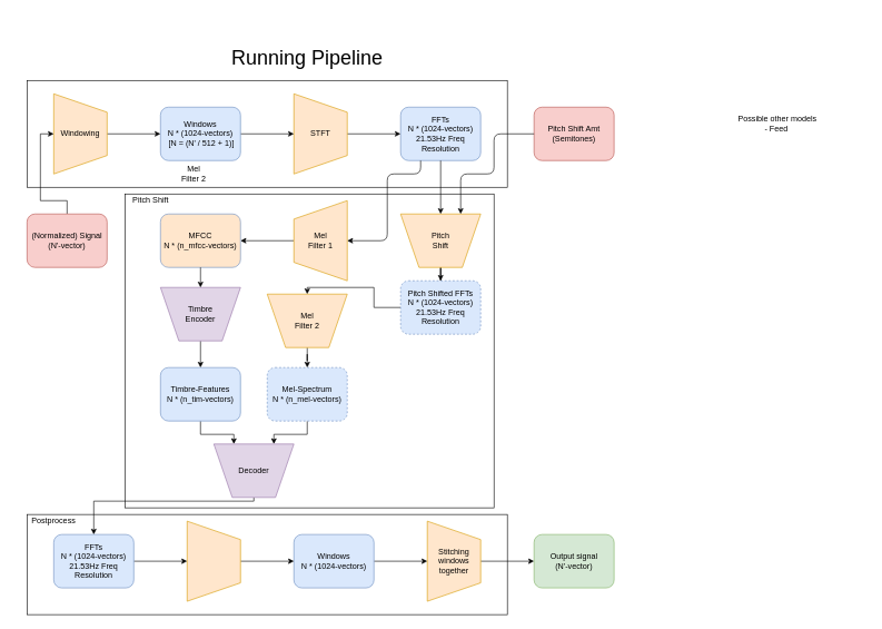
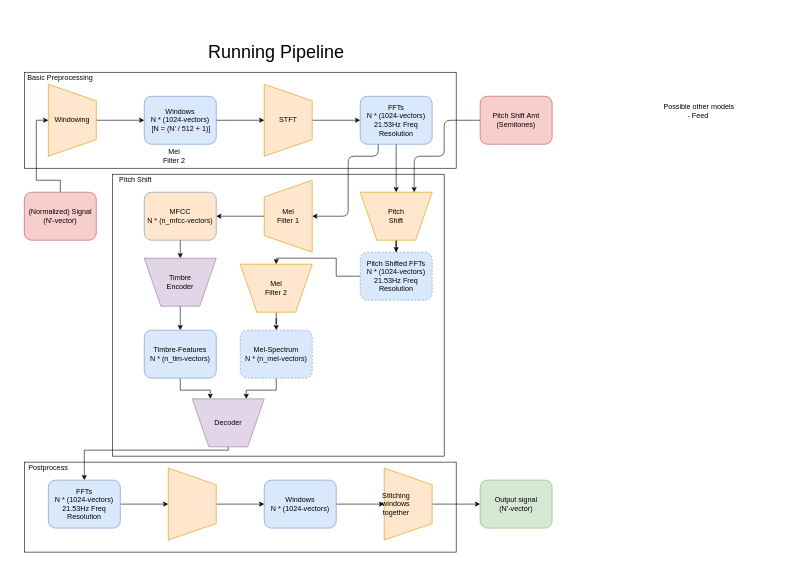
  <mxCell id="0" />
  <mxCell id="1" parent="0" />
  <mxCell id="2" value="" style="rounded=0;whiteSpace=wrap;html=1;" parent="1" vertex="1"><mxGeometry x="40" y="770" width="720" height="150" as="geometry" /></mxCell>
  <mxCell id="3" value="" style="rounded=0;whiteSpace=wrap;html=1;" parent="1" vertex="1"><mxGeometry x="187" y="290" width="553" height="470" as="geometry" /></mxCell>
  <mxCell id="4" value="" style="rounded=0;whiteSpace=wrap;html=1;" parent="1" vertex="1"><mxGeometry x="40" y="120" width="720" height="160" as="geometry" /></mxCell>
  <mxCell id="5" style="edgeStyle=orthogonalEdgeStyle;rounded=0;orthogonalLoop=1;jettySize=auto;html=1;entryX=0;entryY=0.5;entryDx=0;entryDy=0;" parent="1" source="6" target="14" edge="1"><mxGeometry relative="1" as="geometry" /></mxCell>
  <mxCell id="6" value="" style="verticalLabelPosition=bottom;verticalAlign=top;html=1;shape=trapezoid;perimeter=trapezoidPerimeter;whiteSpace=wrap;size=0.23;arcSize=10;flipV=1;fillColor=#ffe6cc;strokeColor=#d79b00;rotation=-90;" parent="1" vertex="1"><mxGeometry x="420" y="160" width="120" height="80" as="geometry" /></mxCell>
  <mxCell id="7" style="edgeStyle=orthogonalEdgeStyle;rounded=0;orthogonalLoop=1;jettySize=auto;html=1;entryX=0;entryY=0.5;entryDx=0;entryDy=0;" parent="1" source="8" target="12" edge="1"><mxGeometry relative="1" as="geometry" /></mxCell>
  <mxCell id="8" value="" style="verticalLabelPosition=bottom;verticalAlign=top;html=1;shape=trapezoid;perimeter=trapezoidPerimeter;whiteSpace=wrap;size=0.23;arcSize=10;flipV=1;fillColor=#ffe6cc;strokeColor=#d79b00;rotation=-90;" parent="1" vertex="1"><mxGeometry x="60" y="160" width="120" height="80" as="geometry" /></mxCell>
  <mxCell id="9" style="edgeStyle=orthogonalEdgeStyle;rounded=0;orthogonalLoop=1;jettySize=auto;html=1;entryX=0.5;entryY=0;entryDx=0;entryDy=0;" parent="1" source="10" target="8" edge="1"><mxGeometry relative="1" as="geometry"><Array as="points"><mxPoint x="100" y="300" /><mxPoint x="60" y="300" /><mxPoint x="60" y="200" /></Array></mxGeometry></mxCell>
  <mxCell id="10" value="(Normalized) Signal &lt;br&gt;(N'-vector)" style="rounded=1;whiteSpace=wrap;html=1;fillColor=#f8cecc;strokeColor=#b85450;" parent="1" vertex="1"><mxGeometry x="40" y="320" width="120" height="80" as="geometry" /></mxCell>
  <mxCell id="11" style="edgeStyle=orthogonalEdgeStyle;rounded=0;orthogonalLoop=1;jettySize=auto;html=1;entryX=0.5;entryY=0;entryDx=0;entryDy=0;" parent="1" source="12" target="6" edge="1"><mxGeometry relative="1" as="geometry" /></mxCell>
  <mxCell id="12" value="Windows&lt;br&gt;N * (1024-vectors)&lt;br&gt;&amp;nbsp;[N = (N' / 512 + 1)]" style="rounded=1;whiteSpace=wrap;html=1;fillColor=#dae8fc;strokeColor=#6c8ebf;" parent="1" vertex="1"><mxGeometry x="240" y="160" width="120" height="80" as="geometry" /></mxCell>
  <mxCell id="13" value="Windowing" style="text;html=1;strokeColor=none;fillColor=none;align=center;verticalAlign=middle;whiteSpace=wrap;rounded=0;" parent="1" vertex="1"><mxGeometry x="100" y="190" width="40" height="20" as="geometry" /></mxCell>
  <mxCell id="14" value="FFTs&lt;br&gt;N * (1024-vectors)&lt;br&gt;21.53Hz Freq Resolution" style="rounded=1;whiteSpace=wrap;html=1;fillColor=#dae8fc;strokeColor=#6c8ebf;" parent="1" vertex="1"><mxGeometry x="600" y="160" width="120" height="80" as="geometry" /></mxCell>
  <mxCell id="15" value="STFT" style="text;html=1;strokeColor=none;fillColor=none;align=center;verticalAlign=middle;whiteSpace=wrap;rounded=0;" parent="1" vertex="1"><mxGeometry x="460" y="190" width="40" height="20" as="geometry" /></mxCell>
+ <mxCell id="16" value="Basic Preprocessing" style="text;html=1;strokeColor=none;fillColor=none;align=center;verticalAlign=middle;whiteSpace=wrap;rounded=0;" parent="1" vertex="1"><mxGeometry x="40" y="120" width="120" height="20" as="geometry" /></mxCell>
  <mxCell id="17" style="edgeStyle=orthogonalEdgeStyle;rounded=0;orthogonalLoop=1;jettySize=auto;html=1;entryX=0.5;entryY=0;entryDx=0;entryDy=0;" parent="1" source="18" target="52" edge="1"><mxGeometry relative="1" as="geometry" /></mxCell>
  <mxCell id="18" value="Windows&lt;br&gt;N * (1024-vectors)" style="rounded=1;whiteSpace=wrap;html=1;fillColor=#dae8fc;strokeColor=#6c8ebf;" parent="1" vertex="1"><mxGeometry x="440" y="800" width="120" height="80" as="geometry" /></mxCell>
  <mxCell id="19" style="edgeStyle=orthogonalEdgeStyle;rounded=0;orthogonalLoop=1;jettySize=auto;html=1;entryX=0.5;entryY=0;entryDx=0;entryDy=0;" parent="1" source="20" target="26" edge="1"><mxGeometry relative="1" as="geometry" /></mxCell>
  <mxCell id="20" value="" style="verticalLabelPosition=bottom;verticalAlign=top;html=1;shape=trapezoid;perimeter=trapezoidPerimeter;whiteSpace=wrap;size=0.23;arcSize=10;flipV=1;fillColor=#ffe6cc;strokeColor=#d79b00;" parent="1" vertex="1"><mxGeometry x="600" y="320" width="120" height="80" as="geometry" /></mxCell>
  <mxCell id="21" value="Pitch Shift" style="text;html=1;strokeColor=none;fillColor=none;align=center;verticalAlign=middle;whiteSpace=wrap;rounded=0;" parent="1" vertex="1"><mxGeometry x="640" y="350" width="40" height="20" as="geometry" /></mxCell>
  <mxCell id="22" value="Pitch Shift Amt (Semitones)" style="rounded=1;whiteSpace=wrap;html=1;fillColor=#f8cecc;strokeColor=#b85450;" parent="1" vertex="1"><mxGeometry x="800" y="160" width="120" height="80" as="geometry" /></mxCell>
  <mxCell id="23" value="" style="endArrow=classic;html=1;exitX=0;exitY=0.5;exitDx=0;exitDy=0;entryX=0.75;entryY=0;entryDx=0;entryDy=0;" parent="1" source="22" target="20" edge="1"><mxGeometry width="50" height="50" relative="1" as="geometry"><mxPoint x="510" y="410" as="sourcePoint" /><mxPoint x="560" y="360" as="targetPoint" /><Array as="points"><mxPoint x="740" y="200" /><mxPoint x="740" y="260" /><mxPoint x="690" y="260" /></Array></mxGeometry></mxCell>
  <mxCell id="24" value="" style="endArrow=classic;html=1;exitX=0.5;exitY=1;exitDx=0;exitDy=0;entryX=0.5;entryY=0;entryDx=0;entryDy=0;" parent="1" source="14" target="20" edge="1"><mxGeometry width="50" height="50" relative="1" as="geometry"><mxPoint x="770" y="330" as="sourcePoint" /><mxPoint x="660" y="300" as="targetPoint" /></mxGeometry></mxCell>
  <mxCell id="25" style="edgeStyle=orthogonalEdgeStyle;rounded=0;orthogonalLoop=1;jettySize=auto;html=1;entryX=0.5;entryY=0;entryDx=0;entryDy=0;" parent="1" source="26" target="31" edge="1"><mxGeometry relative="1" as="geometry"><Array as="points"><mxPoint x="560" y="460" /><mxPoint x="560" y="430" /><mxPoint x="460" y="430" /></Array></mxGeometry></mxCell>
  <mxCell id="26" value="Pitch Shifted FFTs&lt;br&gt;N * (1024-vectors)&lt;br&gt;21.53Hz Freq Resolution" style="rounded=1;whiteSpace=wrap;html=1;fillColor=#dae8fc;strokeColor=#6c8ebf;dashed=1;" parent="1" vertex="1"><mxGeometry x="600" y="420" width="120" height="80" as="geometry" /></mxCell>
  <mxCell id="27" style="edgeStyle=orthogonalEdgeStyle;rounded=0;orthogonalLoop=1;jettySize=auto;html=1;entryX=1;entryY=0.5;entryDx=0;entryDy=0;" parent="1" source="28" target="34" edge="1"><mxGeometry relative="1" as="geometry" /></mxCell>
  <mxCell id="28" value="" style="verticalLabelPosition=bottom;verticalAlign=top;html=1;shape=trapezoid;perimeter=trapezoidPerimeter;whiteSpace=wrap;size=0.23;arcSize=10;flipV=1;fillColor=#ffe6cc;strokeColor=#d79b00;rotation=90;" parent="1" vertex="1"><mxGeometry x="420" y="320" width="120" height="80" as="geometry" /></mxCell>
  <mxCell id="29" value="Mel Filter 1" style="text;html=1;strokeColor=none;fillColor=none;align=center;verticalAlign=middle;whiteSpace=wrap;rounded=0;" parent="1" vertex="1"><mxGeometry x="460" y="350" width="40" height="20" as="geometry" /></mxCell>
  <mxCell id="30" style="edgeStyle=orthogonalEdgeStyle;rounded=0;orthogonalLoop=1;jettySize=auto;html=1;" parent="1" source="31" target="36" edge="1"><mxGeometry relative="1" as="geometry" /></mxCell>
  <mxCell id="31" value="" style="verticalLabelPosition=bottom;verticalAlign=top;html=1;shape=trapezoid;perimeter=trapezoidPerimeter;whiteSpace=wrap;size=0.23;arcSize=10;flipV=1;fillColor=#ffe6cc;strokeColor=#d79b00;rotation=0;" parent="1" vertex="1"><mxGeometry x="400" y="440" width="120" height="80" as="geometry" /></mxCell>
  <mxCell id="32" value="Mel Filter 2" style="text;html=1;strokeColor=none;fillColor=none;align=center;verticalAlign=middle;whiteSpace=wrap;rounded=0;" parent="1" vertex="1"><mxGeometry x="440" y="470" width="40" height="20" as="geometry" /></mxCell>
  <mxCell id="33" value="" style="endArrow=classic;html=1;exitX=0.25;exitY=1;exitDx=0;exitDy=0;entryX=0.5;entryY=0;entryDx=0;entryDy=0;" parent="1" source="14" target="28" edge="1"><mxGeometry width="50" height="50" relative="1" as="geometry"><mxPoint x="510" y="510" as="sourcePoint" /><mxPoint x="560" y="460" as="targetPoint" /><Array as="points"><mxPoint x="630" y="260" /><mxPoint x="580" y="260" /><mxPoint x="580" y="360" /></Array></mxGeometry></mxCell>
  <mxCell id="34" value="MFCC&lt;br&gt;N * (n_mfcc-vectors)" style="rounded=1;whiteSpace=wrap;html=1;fillColor=#ffe6cc;strokeColor=#6c8ebf;" parent="1" vertex="1"><mxGeometry x="240" y="320" width="120" height="80" as="geometry" /></mxCell>
  <mxCell id="35" style="edgeStyle=orthogonalEdgeStyle;rounded=0;orthogonalLoop=1;jettySize=auto;html=1;entryX=0.75;entryY=0;entryDx=0;entryDy=0;" parent="1" source="36" target="44" edge="1"><mxGeometry relative="1" as="geometry" /></mxCell>
  <mxCell id="36" value="Mel-Spectrum&lt;br&gt;N * (n_mel-vectors)" style="rounded=1;whiteSpace=wrap;html=1;fillColor=#dae8fc;strokeColor=#6c8ebf;dashed=1;" parent="1" vertex="1"><mxGeometry x="400" y="550" width="120" height="80" as="geometry" /></mxCell>
  <mxCell id="37" style="edgeStyle=orthogonalEdgeStyle;rounded=0;orthogonalLoop=1;jettySize=auto;html=1;entryX=0.5;entryY=0;entryDx=0;entryDy=0;" parent="1" source="38" target="42" edge="1"><mxGeometry relative="1" as="geometry" /></mxCell>
  <mxCell id="38" value="" style="verticalLabelPosition=bottom;verticalAlign=top;html=1;shape=trapezoid;perimeter=trapezoidPerimeter;whiteSpace=wrap;size=0.23;arcSize=10;flipV=1;fillColor=#e1d5e7;strokeColor=#9673a6;rotation=0;" parent="1" vertex="1"><mxGeometry x="240" y="430" width="120" height="80" as="geometry" /></mxCell>
  <mxCell id="39" value="Timbre Encoder" style="text;html=1;strokeColor=none;fillColor=none;align=center;verticalAlign=middle;whiteSpace=wrap;rounded=0;" parent="1" vertex="1"><mxGeometry x="280" y="460" width="40" height="20" as="geometry" /></mxCell>
  <mxCell id="40" value="" style="endArrow=classic;html=1;exitX=0.5;exitY=1;exitDx=0;exitDy=0;entryX=0.5;entryY=0;entryDx=0;entryDy=0;" parent="1" source="34" target="38" edge="1"><mxGeometry width="50" height="50" relative="1" as="geometry"><mxPoint x="510" y="510" as="sourcePoint" /><mxPoint x="560" y="460" as="targetPoint" /></mxGeometry></mxCell>
  <mxCell id="41" style="edgeStyle=orthogonalEdgeStyle;rounded=0;orthogonalLoop=1;jettySize=auto;html=1;entryX=0.25;entryY=0;entryDx=0;entryDy=0;" parent="1" source="42" target="44" edge="1"><mxGeometry relative="1" as="geometry" /></mxCell>
  <mxCell id="42" value="Timbre-Features&lt;br&gt;N * (n_tim-vectors)" style="rounded=1;whiteSpace=wrap;html=1;fillColor=#dae8fc;strokeColor=#6c8ebf;" parent="1" vertex="1"><mxGeometry x="240" y="550" width="120" height="80" as="geometry" /></mxCell>
  <mxCell id="43" style="edgeStyle=orthogonalEdgeStyle;rounded=0;orthogonalLoop=1;jettySize=auto;html=1;exitX=0.5;exitY=1;exitDx=0;exitDy=0;" parent="1" source="44" target="48" edge="1"><mxGeometry relative="1" as="geometry"><Array as="points"><mxPoint x="140" y="750" /></Array></mxGeometry></mxCell>
  <mxCell id="44" value="" style="verticalLabelPosition=bottom;verticalAlign=top;html=1;shape=trapezoid;perimeter=trapezoidPerimeter;whiteSpace=wrap;size=0.23;arcSize=10;flipV=1;fillColor=#e1d5e7;strokeColor=#9673a6;rotation=0;" parent="1" vertex="1"><mxGeometry x="320" y="664.5" width="120" height="80" as="geometry" /></mxCell>
  <mxCell id="45" value="Decoder" style="text;html=1;strokeColor=none;fillColor=none;align=center;verticalAlign=middle;whiteSpace=wrap;rounded=0;" parent="1" vertex="1"><mxGeometry x="360" y="694.5" width="40" height="20" as="geometry" /></mxCell>
  <mxCell id="46" value="Mel Filter 2" style="text;html=1;strokeColor=none;fillColor=none;align=center;verticalAlign=middle;whiteSpace=wrap;rounded=0;" parent="1" vertex="1"><mxGeometry x="270" y="250" width="40" height="20" as="geometry" /></mxCell>
  <mxCell id="47" style="edgeStyle=orthogonalEdgeStyle;rounded=0;orthogonalLoop=1;jettySize=auto;html=1;entryX=0.5;entryY=0;entryDx=0;entryDy=0;" parent="1" source="48" target="50" edge="1"><mxGeometry relative="1" as="geometry" /></mxCell>
  <mxCell id="48" value="FFTs&lt;br&gt;N * (1024-vectors)&lt;br&gt;21.53Hz Freq Resolution" style="rounded=1;whiteSpace=wrap;html=1;fillColor=#dae8fc;strokeColor=#6c8ebf;" parent="1" vertex="1"><mxGeometry y="800" width="120" height="80" as="geometry" x="80" /></mxCell>
  <mxCell id="49" style="edgeStyle=orthogonalEdgeStyle;rounded=0;orthogonalLoop=1;jettySize=auto;html=1;entryX=0;entryY=0.5;entryDx=0;entryDy=0;exitX=0.5;exitY=1;exitDx=0;exitDy=0;" parent="1" source="50" target="18" edge="1"><mxGeometry relative="1" as="geometry" /></mxCell>
  <mxCell id="50" value="" style="verticalLabelPosition=bottom;verticalAlign=top;html=1;shape=trapezoid;perimeter=trapezoidPerimeter;whiteSpace=wrap;size=0.23;arcSize=10;flipV=1;fillColor=#ffe6cc;strokeColor=#d79b00;rotation=-90;" parent="1" vertex="1"><mxGeometry x="260" y="800" width="120" height="80" as="geometry" /></mxCell>
  <mxCell id="51" style="edgeStyle=orthogonalEdgeStyle;rounded=0;orthogonalLoop=1;jettySize=auto;html=1;entryX=0;entryY=0.5;entryDx=0;entryDy=0;" parent="1" source="52" target="54" edge="1"><mxGeometry relative="1" as="geometry" /></mxCell>
  <mxCell id="52" value="" style="verticalLabelPosition=bottom;verticalAlign=top;html=1;shape=trapezoid;perimeter=trapezoidPerimeter;whiteSpace=wrap;size=0.23;arcSize=10;flipV=1;fillColor=#ffe6cc;strokeColor=#d79b00;rotation=-90;" parent="1" vertex="1"><mxGeometry x="620" y="800" width="120" height="80" as="geometry" /></mxCell>
- <mxCell id="53" value="Stitching windows together" style="text;html=1;strokeColor=none;fillColor=none;align=center;verticalAlign=middle;whiteSpace=wrap;rounded=0;" parent="1" vertex="1"><mxGeometry x="660" y="830" width="40" height="20" as="geometry" /></mxCell>
+ <mxCell id="53" value="Stitching windows together" style="text;html=1;strokeColor=none;fillColor=none;align=center;verticalAlign=middle;whiteSpace=wrap;rounded=0;" parent="1" vertex="1"><mxGeometry x="640" y="830" width="40" height="20" as="geometry" /></mxCell>
  <mxCell id="54" value="Output signal &lt;br&gt;(N'-vector)" style="rounded=1;whiteSpace=wrap;html=1;fillColor=#d5e8d4;strokeColor=#82b366;" parent="1" vertex="1"><mxGeometry x="800" y="800" width="120" height="80" as="geometry" /></mxCell>
  <mxCell id="55" value="Postprocess" style="text;html=1;strokeColor=none;fillColor=none;align=center;verticalAlign=middle;whiteSpace=wrap;rounded=0;" parent="1" vertex="1"><mxGeometry x="20" y="770" width="120" height="20" as="geometry" /></mxCell>
  <mxCell id="56" value="Pitch Shift" style="text;html=1;strokeColor=none;fillColor=none;align=center;verticalAlign=middle;whiteSpace=wrap;rounded=0;" parent="1" vertex="1"><mxGeometry x="187" y="290" width="77" height="20" as="geometry" /></mxCell>
  <mxCell id="57" value="&lt;font style=&quot;font-size: 30px&quot;&gt;Running Pipeline&lt;/font&gt;" style="text;html=1;strokeColor=none;fillColor=none;align=center;verticalAlign=middle;whiteSpace=wrap;rounded=0;" parent="1" vertex="1"><mxGeometry x="287" y="20" width="346" height="130" as="geometry" /></mxCell>
  <mxCell id="58" value="Possible other models&lt;br&gt;- Feed&amp;nbsp;" style="text;html=1;strokeColor=none;fillColor=none;align=center;verticalAlign=middle;whiteSpace=wrap;rounded=0;" parent="1" vertex="1"><mxGeometry x="1030" y="130" width="270" height="110" as="geometry" /></mxCell>
